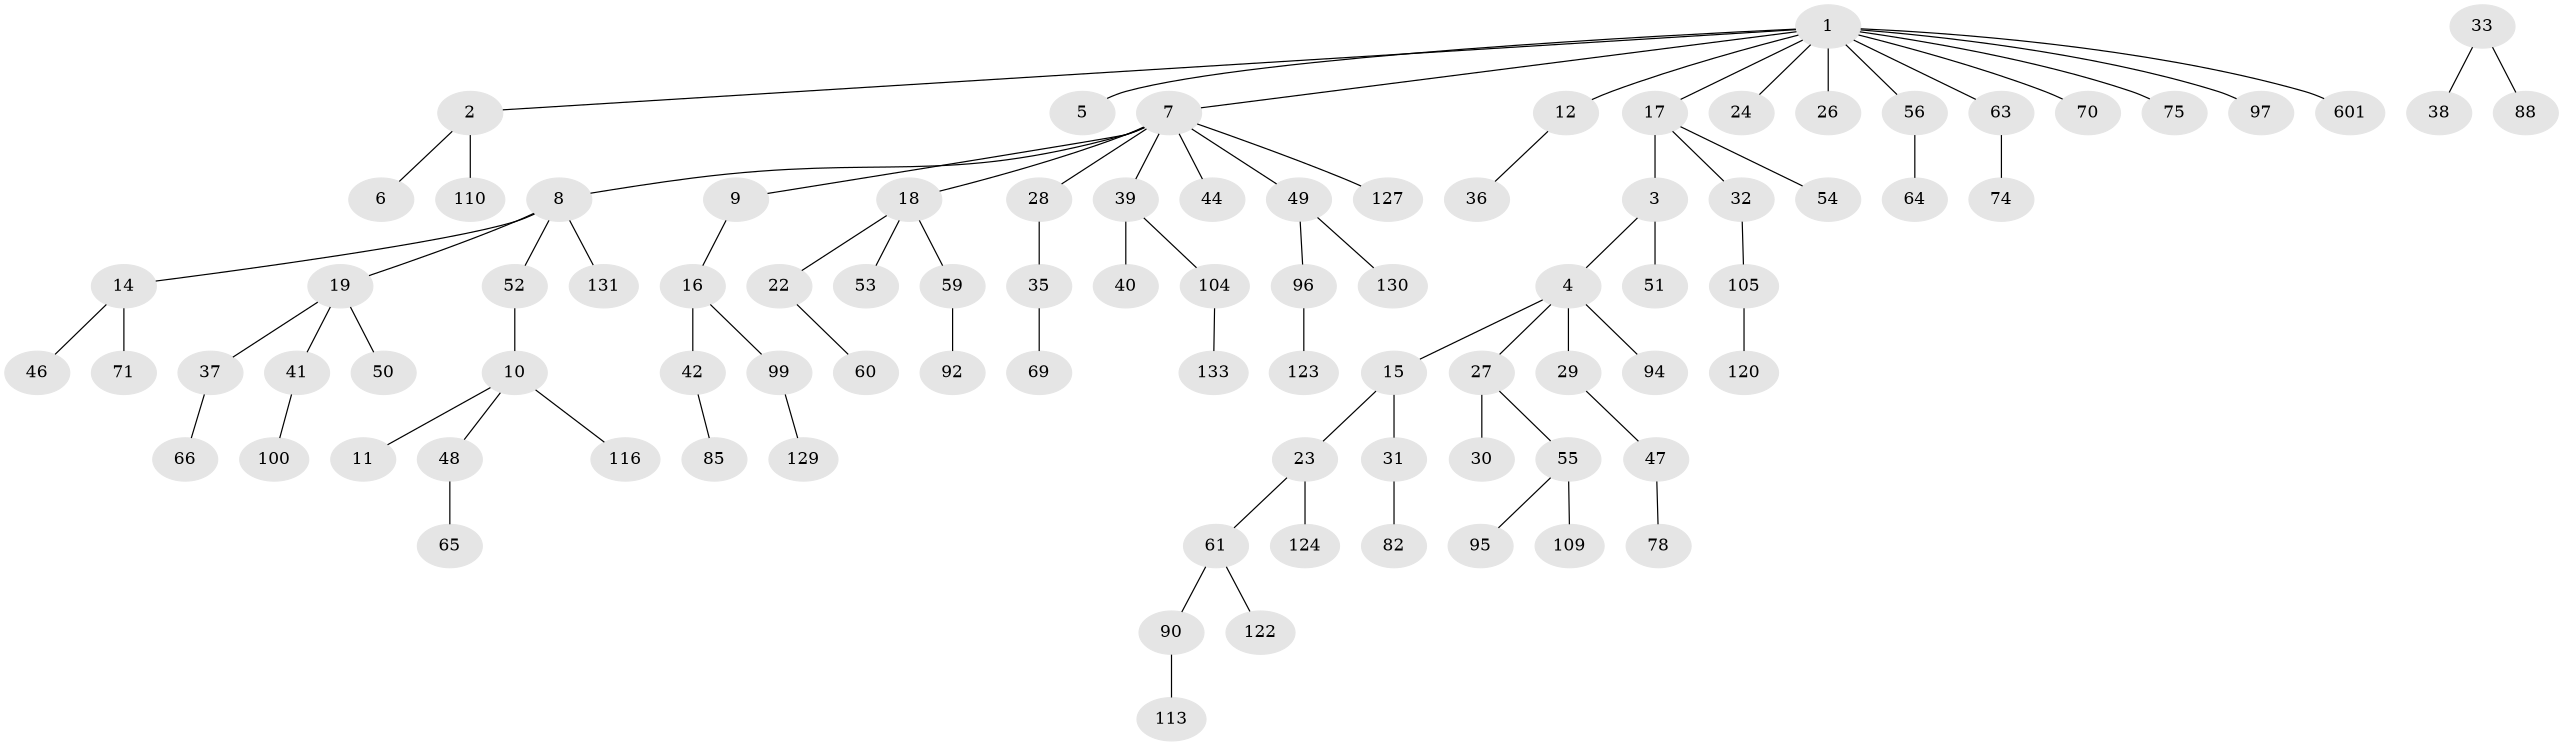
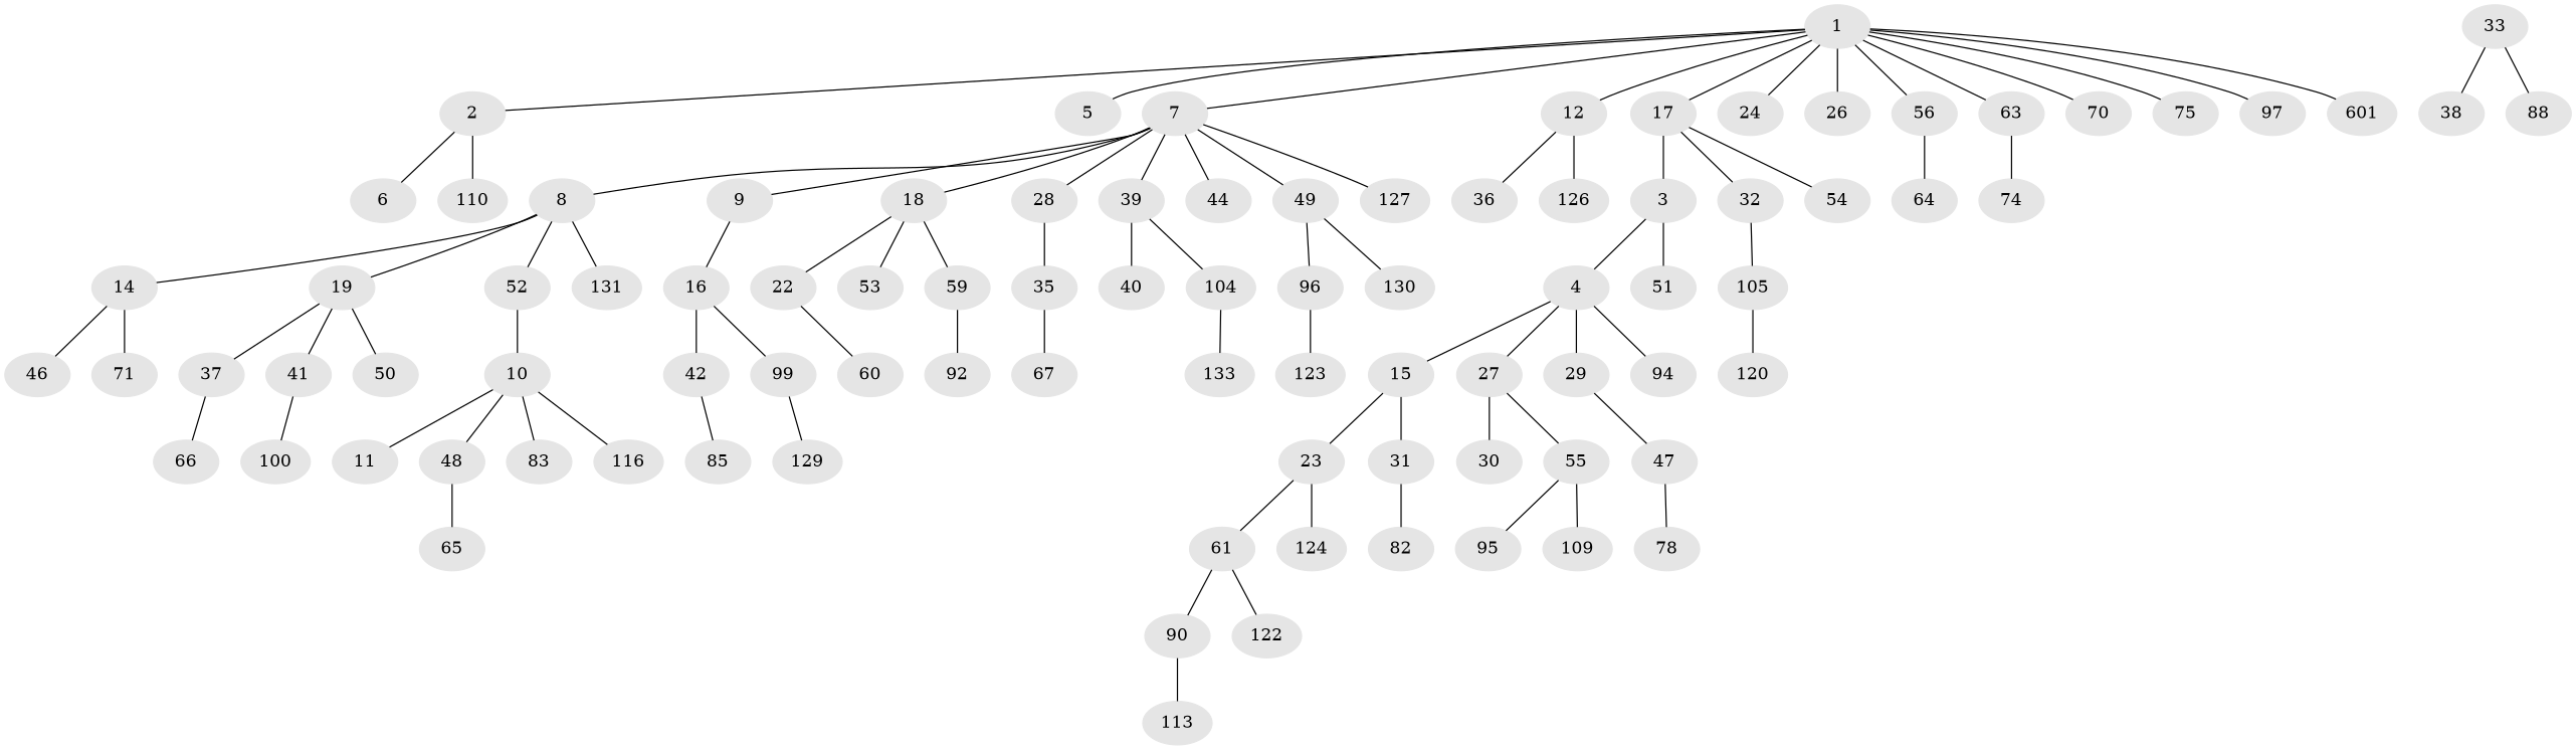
  graph {
    node [color=gray90 style=filled]
    1 [super="+20"]
    2 [super="+58"]
    5
    7 [super="+13"]
    12 [super="+132"]
    17 [super="+34"]
    24
    26 [super="+43"]
    56 [super="+106"]
    63 [super="+89"]
    70
    75
    97 [super="+118"]
    n14 [label=601 super="+125"]
    6
    110
    3 [super="+98"]
    4 [super="+25"]
    51
    8 [super="+103"]
    9 [super="+69"]
    18 [super="+86"]
    28 [super="+79"]
    39 [super="+135"]
    44
    49 [super="+114"]
    127
    36 [super="+57"]
+   126
    32
    54
    64
    74
    15 [super="+62"]
    27
    29
    94
    23 [super="+77"]
    31 [super="+45"]
    30
    55 [super="+84"]
    47 [super="+112"]
    14
    19 [super="+73"]
    52 [super="+93"]
    131
    16 [super="+21"]
    22
    53 [super="+76"]
    59 [super="+91"]
    35 [super="+80"]
    40 [super="+102"]
    104
    96
    130
    10 [super="+81"]
    11
    48
+   83
    116
    46
    71
    37
    41
    50
    42 [super="+72"]
    99
    33 [super="+68"]
    38 [super="+108"]
    88
    65 [super="+87"]
    61 [super="+115"]
    124
    82 [super="+117"]
    85
    129
    105 [super="+119"]
    60
    92
    66
    100 [super="+107"]
    90
    122
    95 [super="+121"]
    109 [super="+111"]
-   67 [label=69]
+   67
    78
    120
    133
    123 [super="+128"]
    113
    1 -- 2
    1 -- 5
    1 -- 7
    1 -- 12
    1 -- 17
    1 -- 24
    1 -- 26
    1 -- 56
    1 -- 63
    1 -- 70
    1 -- 75
    1 -- 97
    1 -- n14
    2 -- 6
    2 -- 110
    7 -- 8
    7 -- 9
    7 -- 18
    7 -- 28
    7 -- 39
    7 -- 44
    7 -- 49
    7 -- 127
    12 -- 36
+   12 -- 126
    17 -- 3
    17 -- 32
    17 -- 54
    56 -- 64
    63 -- 74
    3 -- 4
    3 -- 51
    4 -- 15
    4 -- 27
    4 -- 29
    4 -- 94
    8 -- 14
    8 -- 19
    8 -- 52
    8 -- 131
    9 -- 16
    18 -- 22
    18 -- 53
    18 -- 59
    28 -- 35
    39 -- 40
    39 -- 104
    49 -- 96
    49 -- 130
    32 -- 105
    15 -- 23
    15 -- 31
    27 -- 30
    27 -- 55
    29 -- 47
    23 -- 61
    23 -- 124
    31 -- 82
    55 -- 95
    55 -- 109
    47 -- 78
    14 -- 46
    14 -- 71
    19 -- 37
    19 -- 41
    19 -- 50
    52 -- 10
    16 -- 42
    16 -- 99
    22 -- 60
    59 -- 92
    35 -- 67
    104 -- 133
    96 -- 123
    10 -- 11
    10 -- 48
+   10 -- 83
    10 -- 116
    48 -- 65
    37 -- 66
    41 -- 100
    42 -- 85
    99 -- 129
    33 -- 38
    33 -- 88
    61 -- 90
    61 -- 122
    105 -- 120
    90 -- 113
  }
